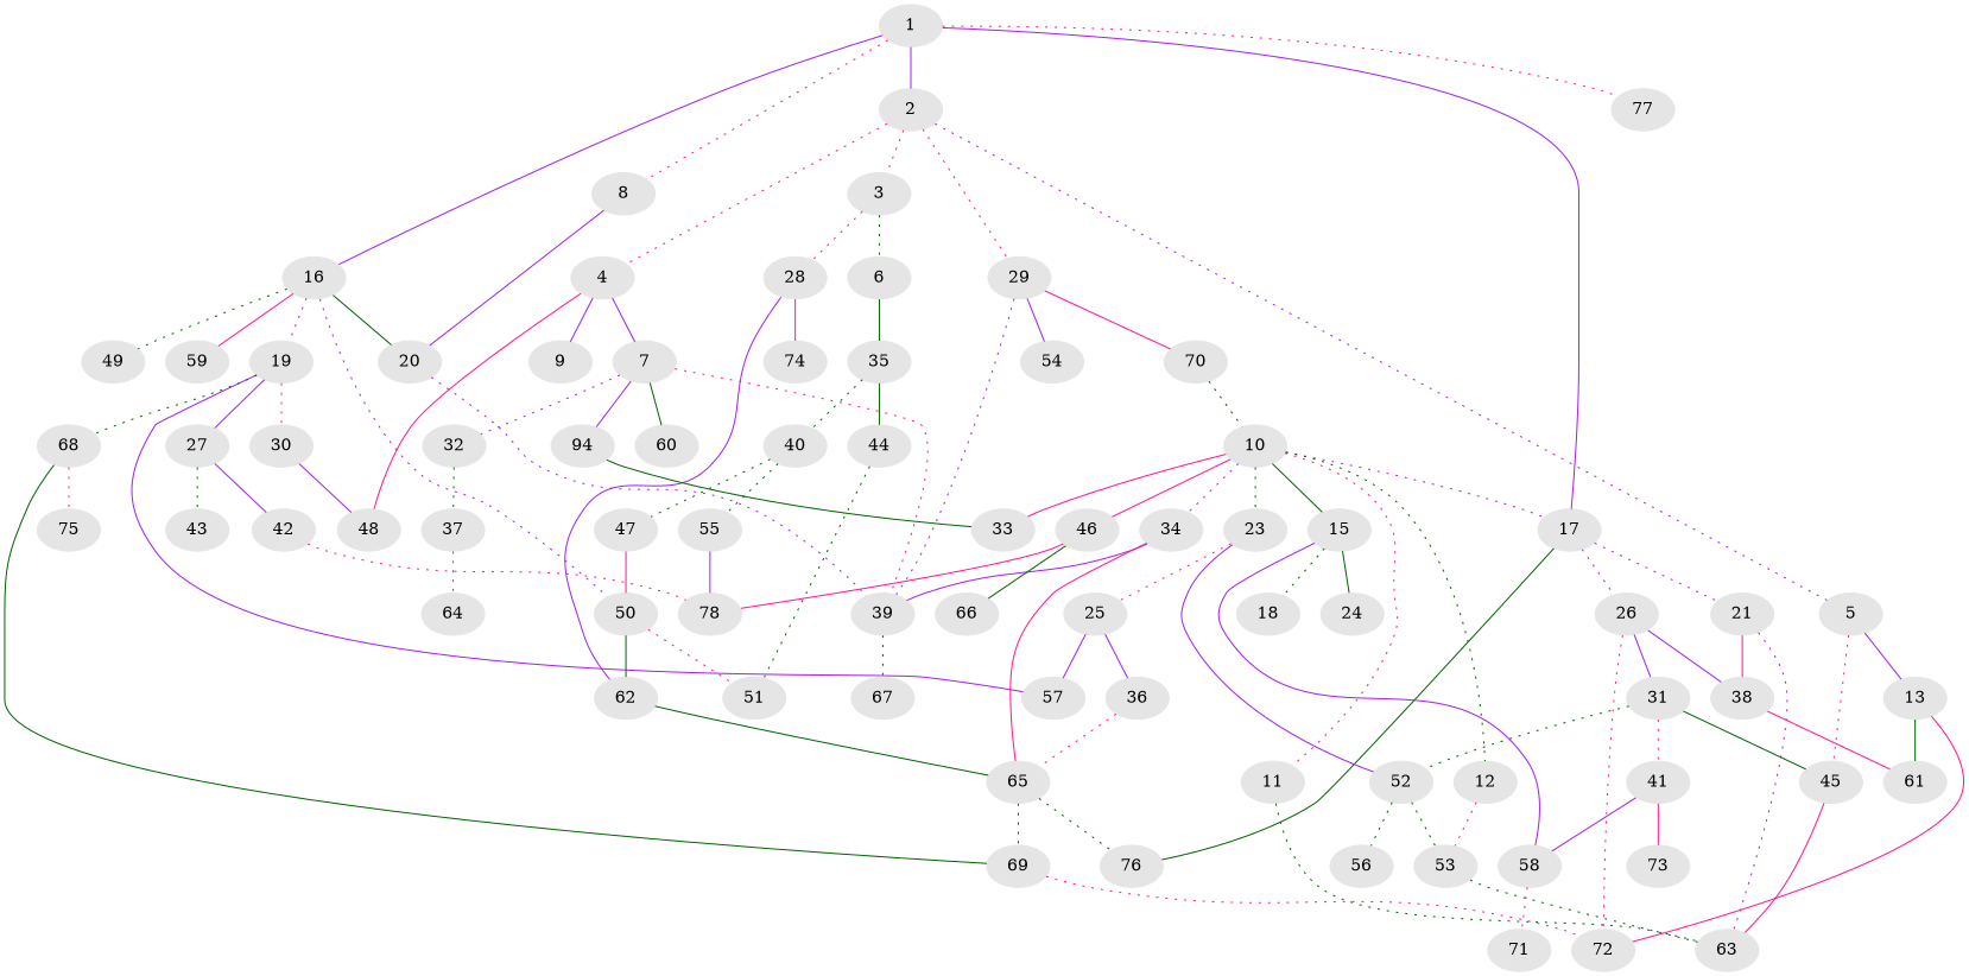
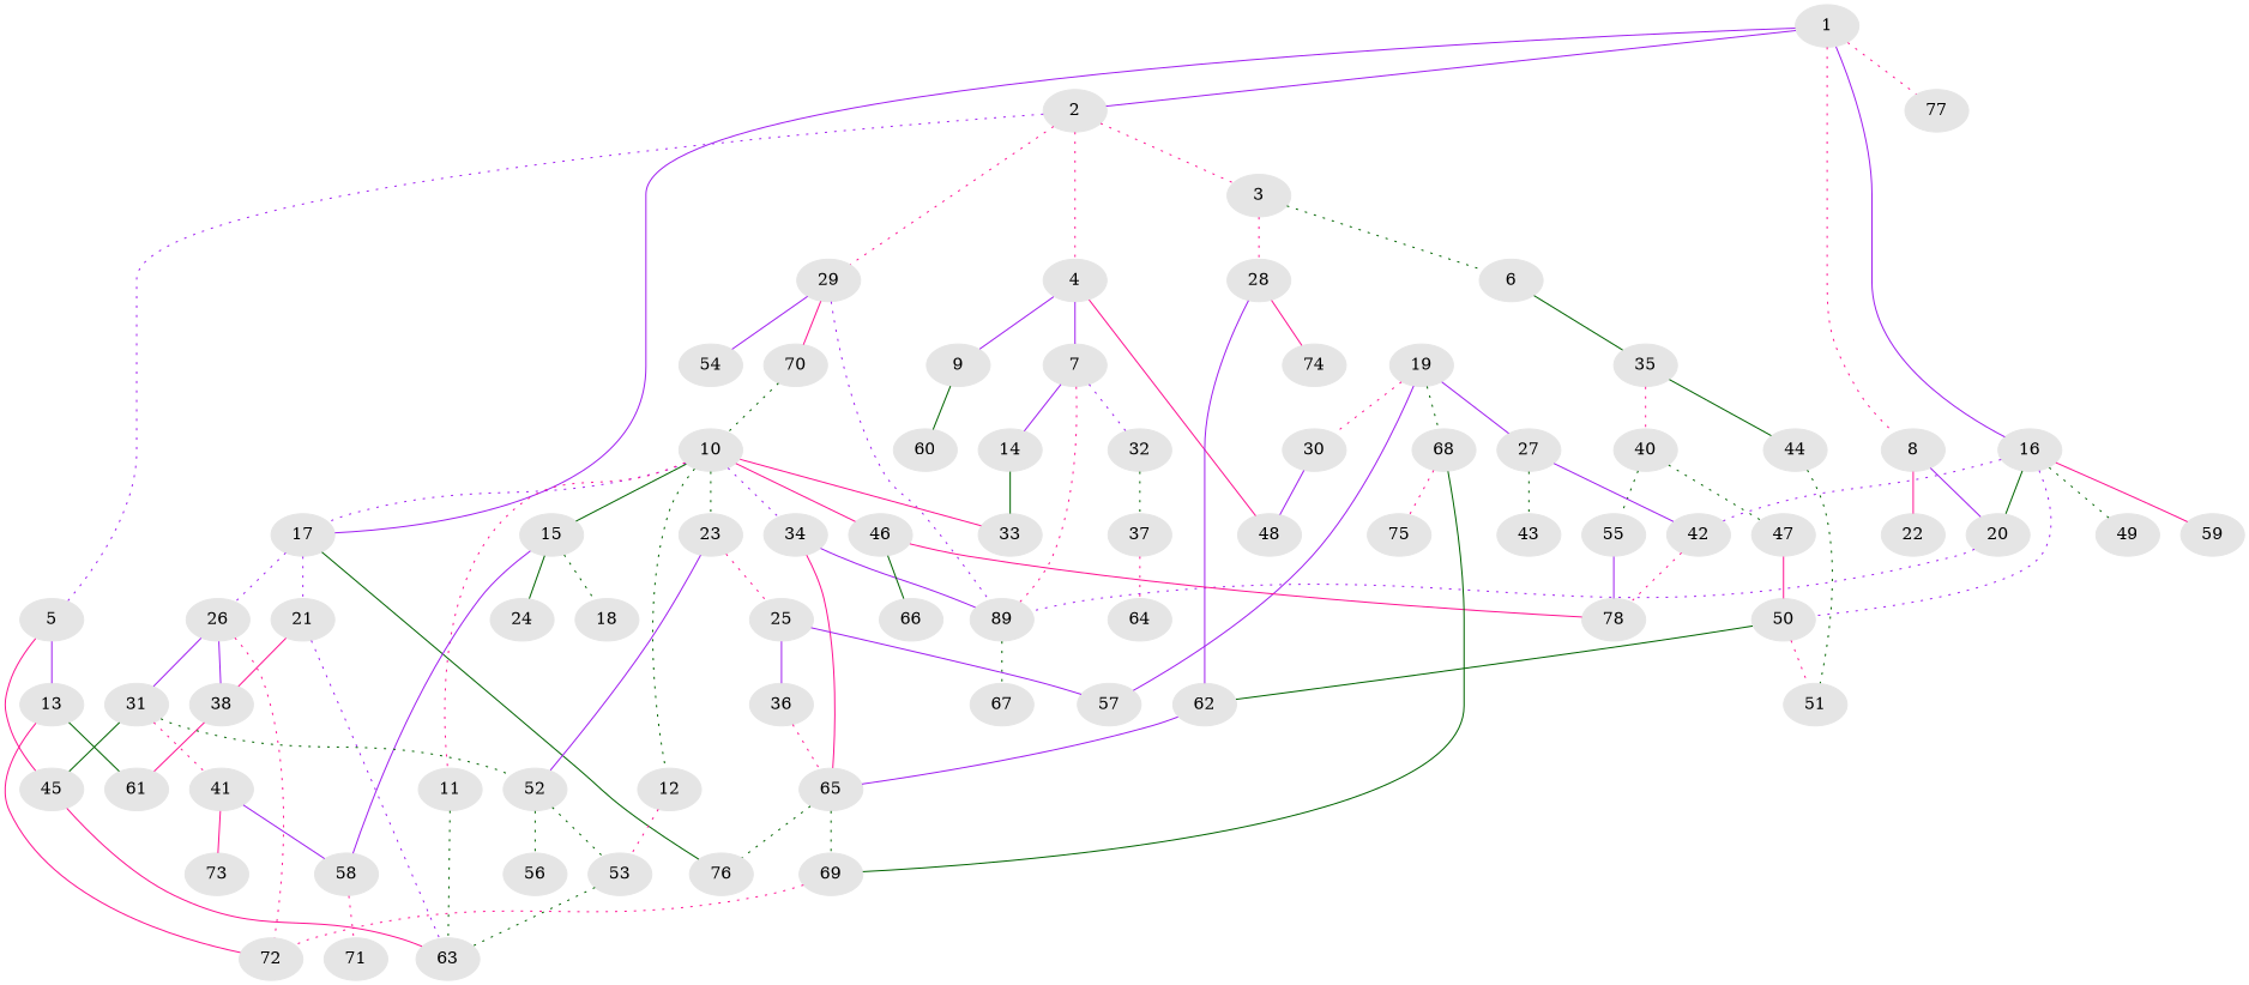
  graph {
    node [color=gray90 style=filled]
    edge [color=deeppink style=dotted]
    1
    2
    8
    16
    17
    77
    3
    4
    5
    29
    20
+   22
    19
    49
    50
    59
    21
    26
    76
    6
    28
    7
    9
    48
    13
    45
-   39
+   39 [label=89]
    54
    70
    35
    62
    74
-   14 [label=94]
+   14
    32
    60
    61
    72
    63
    40
    44
    33
    37
    67
    10
    11
    12
    15
    23
    34
    46
    53
    18
    24
    58
    25
    52
    65
    78
    66
    71
    27
    30
    57
    68
    51
    38
    31
    42
    43
    69
    75
    36
    56
    41
    73
    64
    47
    55
    1 -- 2 [color=purple style=solid]
    1 -- 8
    1 -- 16 [color=purple style=solid]
    1 -- 17 [color=purple style=solid]
    1 -- 77
    2 -- 3
    2 -- 4
    2 -- 5 [color=purple]
    2 -- 29
    8 -- 20 [color=purple style=solid]
+   8 -- 22 [style=solid]
    16 -- 20 [color=darkgreen style=solid]
-   16 -- 19 [color=purple]
+   16 -- 42 [color=purple]
    16 -- 49 [color=darkgreen]
    16 -- 50 [color=purple]
    16 -- 59 [style=solid]
    17 -- 21 [color=purple]
    17 -- 26 [color=purple]
    17 -- 76 [color=darkgreen style=solid]
    3 -- 6 [color=darkgreen]
    3 -- 28
    4 -- 7 [color=purple style=solid]
    4 -- 9 [color=purple style=solid]
    4 -- 48 [style=solid]
    5 -- 13 [color=purple style=solid]
-   5 -- 45
+   5 -- 45 [style=solid]
    29 -- 39 [color=purple]
    29 -- 54 [color=purple style=solid]
    29 -- 70 [style=solid]
    20 -- 39 [color=purple]
    19 -- 27 [color=purple style=solid]
    19 -- 30
    19 -- 57 [color=purple style=solid]
    19 -- 68 [color=darkgreen]
    50 -- 62 [color=darkgreen style=solid]
    50 -- 51
    21 -- 63 [color=purple]
    21 -- 38 [style=solid]
    26 -- 72
    26 -- 38 [color=purple style=solid]
    26 -- 31 [color=purple style=solid]
    6 -- 35 [color=darkgreen style=solid]
    28 -- 62 [color=purple style=solid]
    28 -- 74 [style=solid]
    7 -- 39
    7 -- 14 [color=purple style=solid]
    7 -- 32 [color=purple]
-   7 -- 60 [color=darkgreen style=solid]
+   9 -- 60 [color=darkgreen style=solid]
    13 -- 61 [color=darkgreen style=solid]
    13 -- 72 [style=solid]
    45 -- 63 [style=solid]
    39 -- 67 [color=darkgreen]
    70 -- 10 [color=darkgreen]
-   35 -- 40 [color=darkgreen]
+   35 -- 40
    35 -- 44 [color=darkgreen style=solid]
-   62 -- 65 [color=darkgreen style=solid]
+   62 -- 65 [color=purple style=solid]
    14 -- 33 [color=darkgreen style=solid]
    32 -- 37 [color=darkgreen]
    40 -- 47 [color=darkgreen]
    40 -- 55 [color=darkgreen]
    44 -- 51 [color=darkgreen]
    37 -- 64
    10 -- 17 [color=purple]
    10 -- 33 [style=solid]
    10 -- 11
    10 -- 12 [color=darkgreen]
    10 -- 15 [color=darkgreen style=solid]
    10 -- 23 [color=darkgreen]
    10 -- 34 [color=purple]
    10 -- 46 [style=solid]
    11 -- 63 [color=darkgreen]
    12 -- 53
    15 -- 18 [color=darkgreen]
    15 -- 24 [color=darkgreen style=solid]
    15 -- 58 [color=purple style=solid]
    23 -- 25
    23 -- 52 [color=purple style=solid]
    34 -- 39 [color=purple style=solid]
    34 -- 65 [style=solid]
    46 -- 78 [style=solid]
    46 -- 66 [color=darkgreen style=solid]
    53 -- 63 [color=darkgreen]
    58 -- 71
    25 -- 57 [color=purple style=solid]
    25 -- 36 [color=purple style=solid]
    52 -- 53 [color=darkgreen]
    52 -- 56 [color=darkgreen]
    65 -- 76 [color=darkgreen]
    65 -- 69 [color=darkgreen]
    27 -- 42 [color=purple style=solid]
    27 -- 43 [color=darkgreen]
    30 -- 48 [color=purple style=solid]
    68 -- 69 [color=darkgreen style=solid]
    68 -- 75
    38 -- 61 [style=solid]
    31 -- 45 [color=darkgreen style=solid]
    31 -- 52 [color=darkgreen]
    31 -- 41
    42 -- 78
    69 -- 72
    36 -- 65
    41 -- 58 [color=purple style=solid]
    41 -- 73 [style=solid]
    47 -- 50 [style=solid]
    55 -- 78 [color=purple style=solid]
  }
